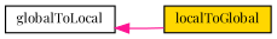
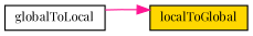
  digraph {
    rankdir=LR
    fontname="Playfair Display"
    node [color=black fontname="Playfair Display" fontsize=10 shape=record style=filled]
    n1 [fillcolor=white fontcolor=black height=0.2 label=globalToLocal width=0.4]
    n2 [height=0.2 label=localToGlobal width=0.4 fillcolor=gold]
-   n1 -> n2 [color=deeppink dir=back fontname="Playfair Display" fontsize=10 labelfontname=FreeSans labelfontsize=10 style=solid]
+   n2 -> n1 [color=deeppink dir=back fontname="Playfair Display" fontsize=10 labelfontname=FreeSans labelfontsize=10 style=solid]
  }
